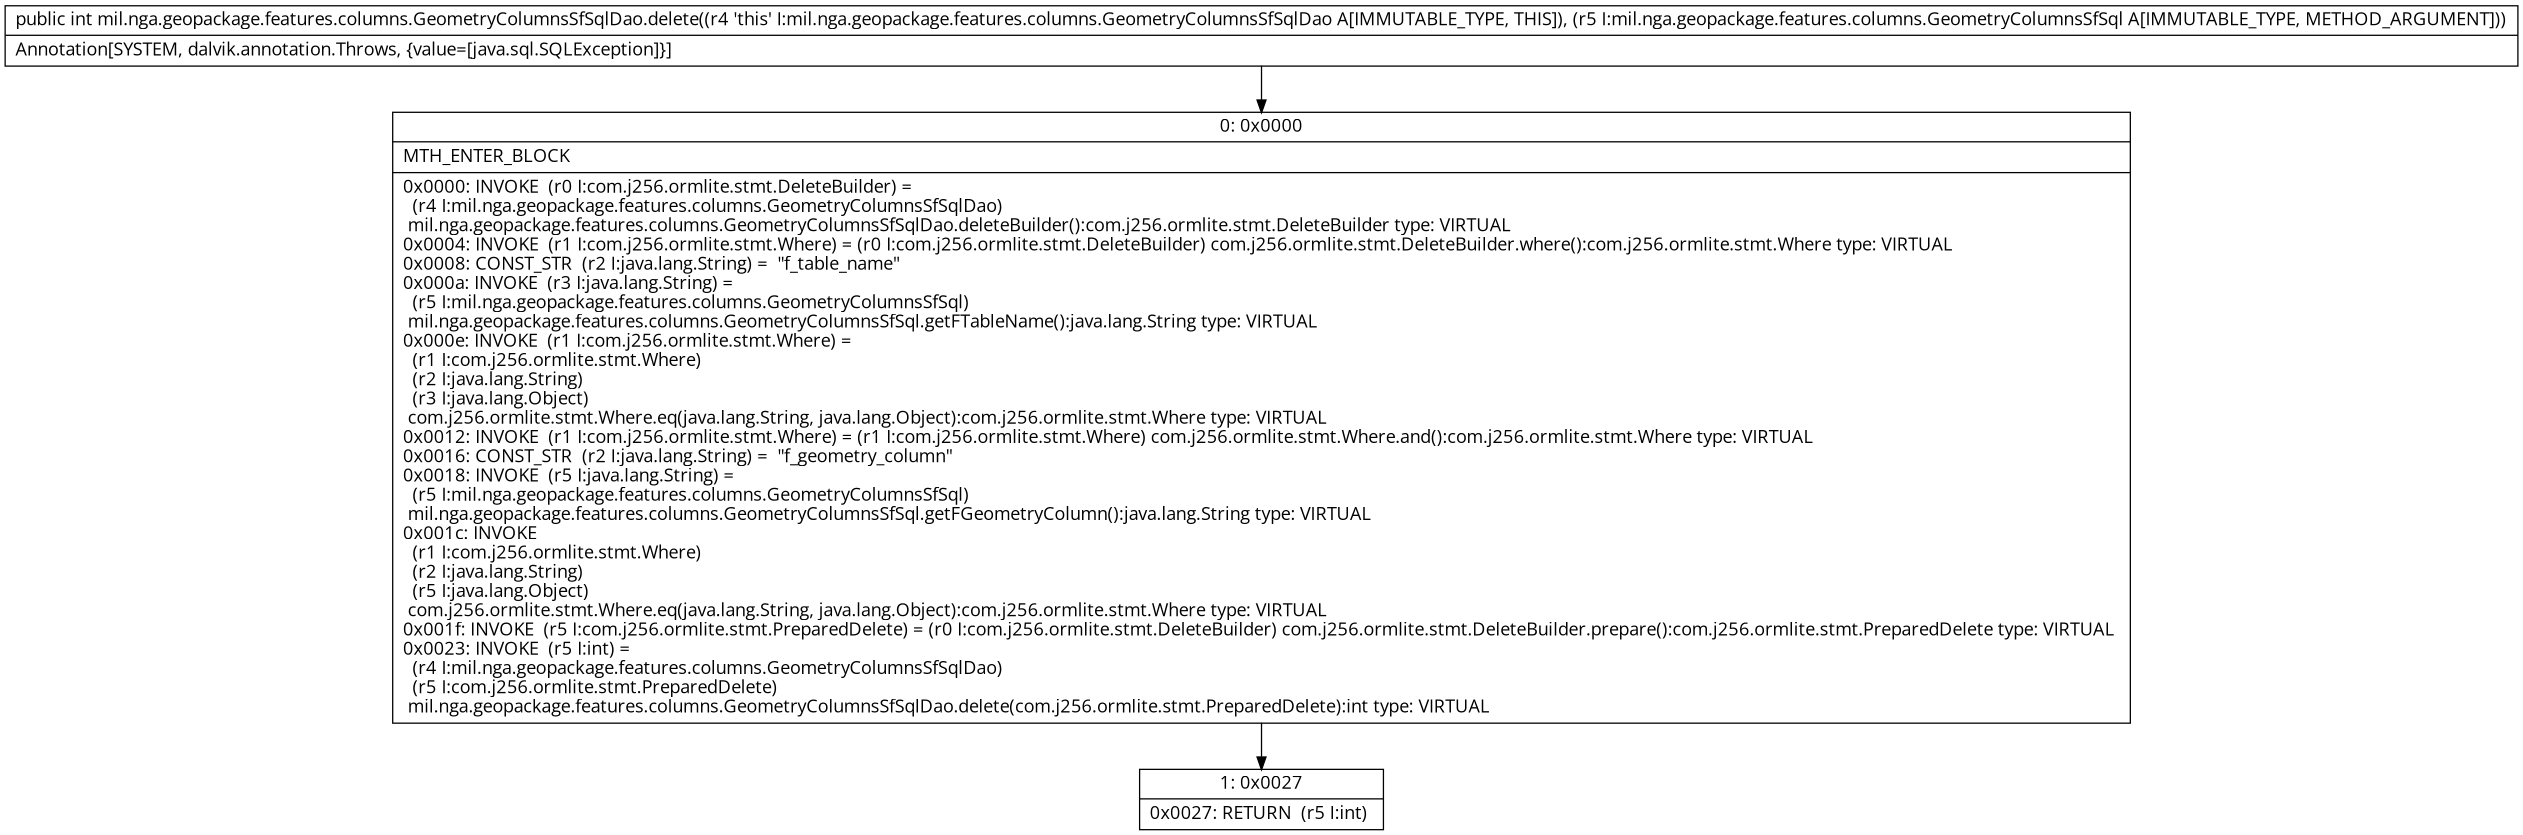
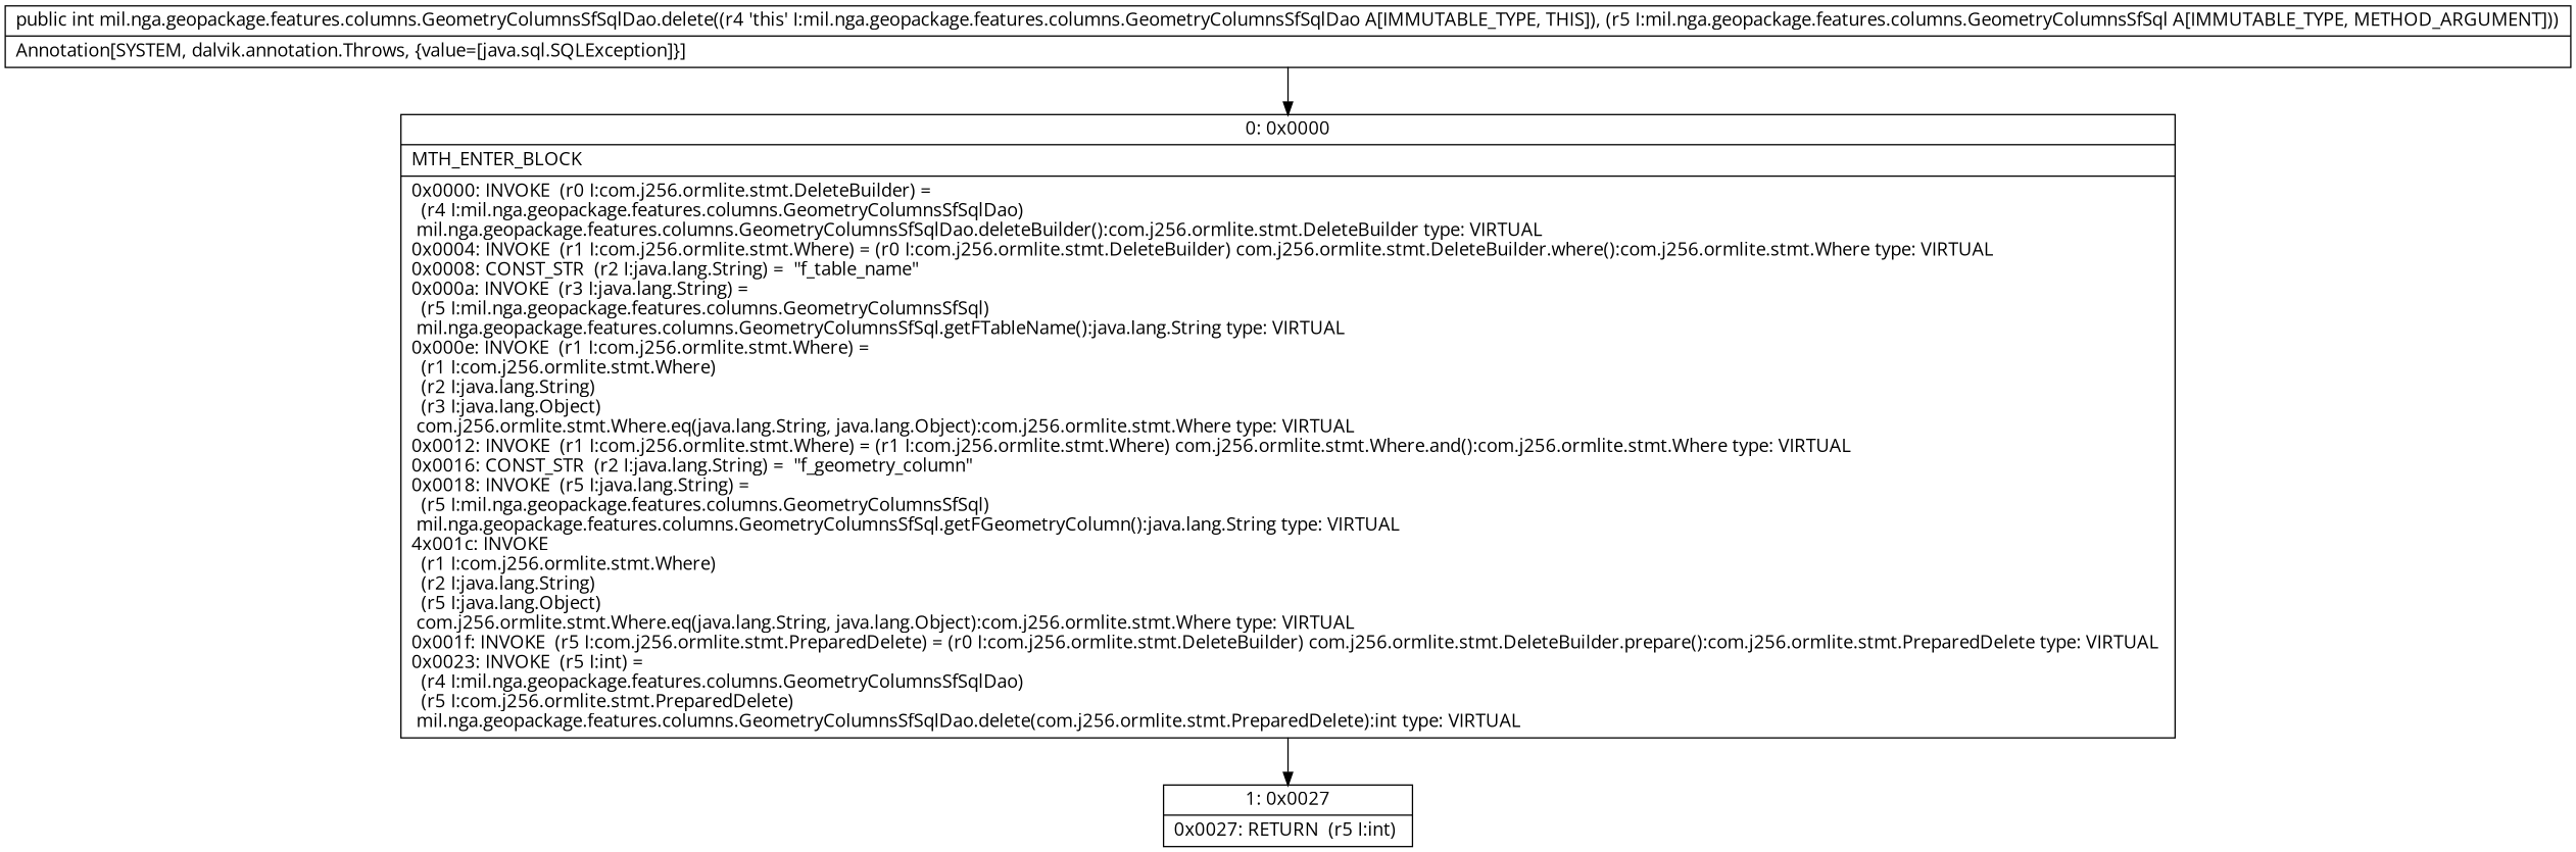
  digraph {
    fontname="Open Sans"
    node [shape=record fontname="Open Sans"]
    edge [fontname="Open Sans"]
-   n1 [label="{0\:\ 0x0000|MTH_ENTER_BLOCK\l|0x0000: INVOKE  (r0 I:com.j256.ormlite.stmt.DeleteBuilder) = \l  (r4 I:mil.nga.geopackage.features.columns.GeometryColumnsSfSqlDao)\l mil.nga.geopackage.features.columns.GeometryColumnsSfSqlDao.deleteBuilder():com.j256.ormlite.stmt.DeleteBuilder type: VIRTUAL \l0x0004: INVOKE  (r1 I:com.j256.ormlite.stmt.Where) = (r0 I:com.j256.ormlite.stmt.DeleteBuilder) com.j256.ormlite.stmt.DeleteBuilder.where():com.j256.ormlite.stmt.Where type: VIRTUAL \l0x0008: CONST_STR  (r2 I:java.lang.String) =  \"f_table_name\" \l0x000a: INVOKE  (r3 I:java.lang.String) = \l  (r5 I:mil.nga.geopackage.features.columns.GeometryColumnsSfSql)\l mil.nga.geopackage.features.columns.GeometryColumnsSfSql.getFTableName():java.lang.String type: VIRTUAL \l0x000e: INVOKE  (r1 I:com.j256.ormlite.stmt.Where) = \l  (r1 I:com.j256.ormlite.stmt.Where)\l  (r2 I:java.lang.String)\l  (r3 I:java.lang.Object)\l com.j256.ormlite.stmt.Where.eq(java.lang.String, java.lang.Object):com.j256.ormlite.stmt.Where type: VIRTUAL \l0x0012: INVOKE  (r1 I:com.j256.ormlite.stmt.Where) = (r1 I:com.j256.ormlite.stmt.Where) com.j256.ormlite.stmt.Where.and():com.j256.ormlite.stmt.Where type: VIRTUAL \l0x0016: CONST_STR  (r2 I:java.lang.String) =  \"f_geometry_column\" \l0x0018: INVOKE  (r5 I:java.lang.String) = \l  (r5 I:mil.nga.geopackage.features.columns.GeometryColumnsSfSql)\l mil.nga.geopackage.features.columns.GeometryColumnsSfSql.getFGeometryColumn():java.lang.String type: VIRTUAL \l0x001c: INVOKE  \l  (r1 I:com.j256.ormlite.stmt.Where)\l  (r2 I:java.lang.String)\l  (r5 I:java.lang.Object)\l com.j256.ormlite.stmt.Where.eq(java.lang.String, java.lang.Object):com.j256.ormlite.stmt.Where type: VIRTUAL \l0x001f: INVOKE  (r5 I:com.j256.ormlite.stmt.PreparedDelete) = (r0 I:com.j256.ormlite.stmt.DeleteBuilder) com.j256.ormlite.stmt.DeleteBuilder.prepare():com.j256.ormlite.stmt.PreparedDelete type: VIRTUAL \l0x0023: INVOKE  (r5 I:int) = \l  (r4 I:mil.nga.geopackage.features.columns.GeometryColumnsSfSqlDao)\l  (r5 I:com.j256.ormlite.stmt.PreparedDelete)\l mil.nga.geopackage.features.columns.GeometryColumnsSfSqlDao.delete(com.j256.ormlite.stmt.PreparedDelete):int type: VIRTUAL \l}"]
+   n1 [label="{0\:\ 0x0000|MTH_ENTER_BLOCK\l|0x0000: INVOKE  (r0 I:com.j256.ormlite.stmt.DeleteBuilder) = \l  (r4 I:mil.nga.geopackage.features.columns.GeometryColumnsSfSqlDao)\l mil.nga.geopackage.features.columns.GeometryColumnsSfSqlDao.deleteBuilder():com.j256.ormlite.stmt.DeleteBuilder type: VIRTUAL \l0x0004: INVOKE  (r1 I:com.j256.ormlite.stmt.Where) = (r0 I:com.j256.ormlite.stmt.DeleteBuilder) com.j256.ormlite.stmt.DeleteBuilder.where():com.j256.ormlite.stmt.Where type: VIRTUAL \l0x0008: CONST_STR  (r2 I:java.lang.String) =  \"f_table_name\" \l0x000a: INVOKE  (r3 I:java.lang.String) = \l  (r5 I:mil.nga.geopackage.features.columns.GeometryColumnsSfSql)\l mil.nga.geopackage.features.columns.GeometryColumnsSfSql.getFTableName():java.lang.String type: VIRTUAL \l0x000e: INVOKE  (r1 I:com.j256.ormlite.stmt.Where) = \l  (r1 I:com.j256.ormlite.stmt.Where)\l  (r2 I:java.lang.String)\l  (r3 I:java.lang.Object)\l com.j256.ormlite.stmt.Where.eq(java.lang.String, java.lang.Object):com.j256.ormlite.stmt.Where type: VIRTUAL \l0x0012: INVOKE  (r1 I:com.j256.ormlite.stmt.Where) = (r1 I:com.j256.ormlite.stmt.Where) com.j256.ormlite.stmt.Where.and():com.j256.ormlite.stmt.Where type: VIRTUAL \l0x0016: CONST_STR  (r2 I:java.lang.String) =  \"f_geometry_column\" \l0x0018: INVOKE  (r5 I:java.lang.String) = \l  (r5 I:mil.nga.geopackage.features.columns.GeometryColumnsSfSql)\l mil.nga.geopackage.features.columns.GeometryColumnsSfSql.getFGeometryColumn():java.lang.String type: VIRTUAL \l4x001c: INVOKE  \l  (r1 I:com.j256.ormlite.stmt.Where)\l  (r2 I:java.lang.String)\l  (r5 I:java.lang.Object)\l com.j256.ormlite.stmt.Where.eq(java.lang.String, java.lang.Object):com.j256.ormlite.stmt.Where type: VIRTUAL \l0x001f: INVOKE  (r5 I:com.j256.ormlite.stmt.PreparedDelete) = (r0 I:com.j256.ormlite.stmt.DeleteBuilder) com.j256.ormlite.stmt.DeleteBuilder.prepare():com.j256.ormlite.stmt.PreparedDelete type: VIRTUAL \l0x0023: INVOKE  (r5 I:int) = \l  (r4 I:mil.nga.geopackage.features.columns.GeometryColumnsSfSqlDao)\l  (r5 I:com.j256.ormlite.stmt.PreparedDelete)\l mil.nga.geopackage.features.columns.GeometryColumnsSfSqlDao.delete(com.j256.ormlite.stmt.PreparedDelete):int type: VIRTUAL \l}"]
    n2 [label="{1\:\ 0x0027|0x0027: RETURN  (r5 I:int) \l}"]
    n3 [label="{public int mil.nga.geopackage.features.columns.GeometryColumnsSfSqlDao.delete((r4 'this' I:mil.nga.geopackage.features.columns.GeometryColumnsSfSqlDao A[IMMUTABLE_TYPE, THIS]), (r5 I:mil.nga.geopackage.features.columns.GeometryColumnsSfSql A[IMMUTABLE_TYPE, METHOD_ARGUMENT]))  | Annotation[SYSTEM, dalvik.annotation.Throws, \{value=[java.sql.SQLException]\}]\l}"]
    n1 -> n2
    n3 -> n1
  }
